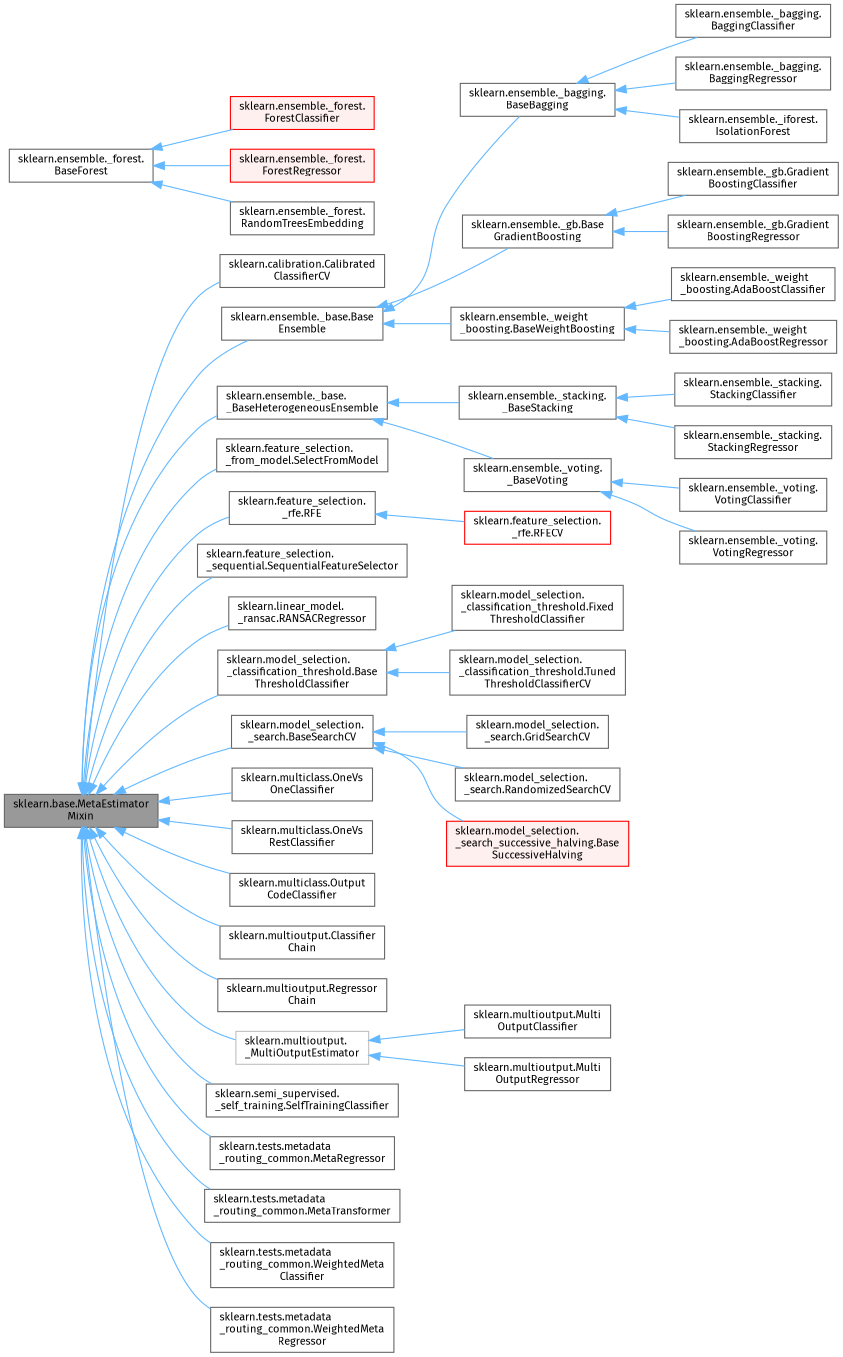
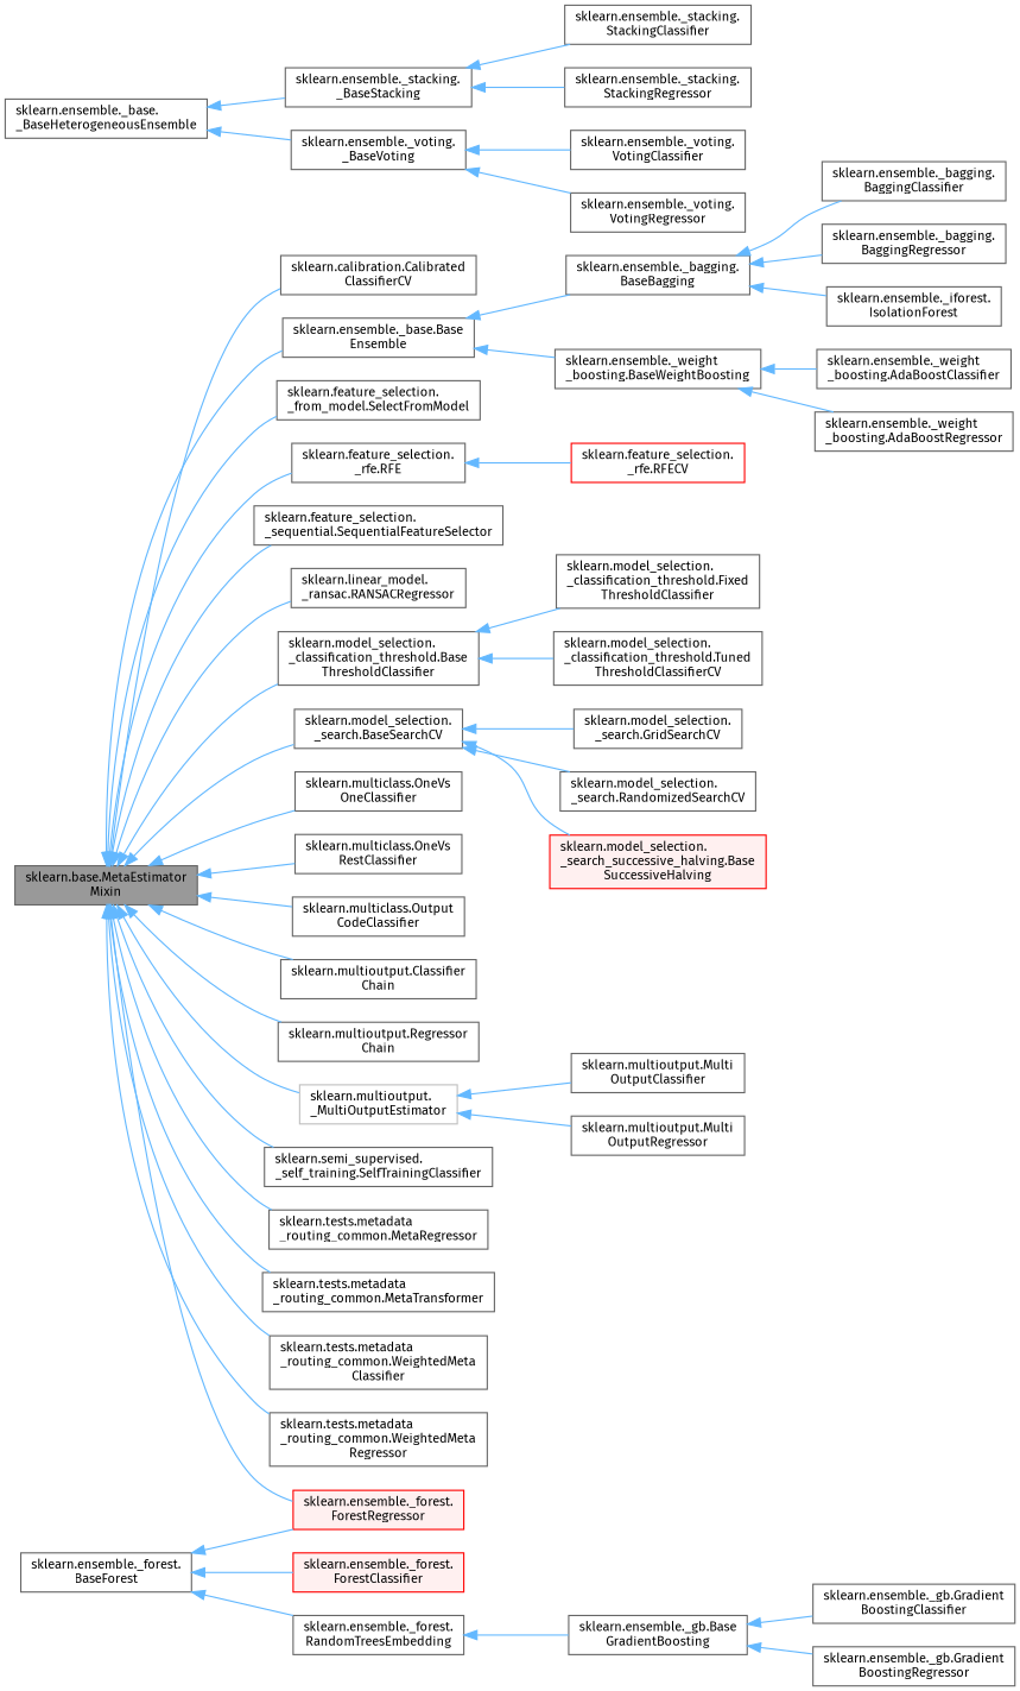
  digraph {
    fontname="Fira Sans"
    rankdir=LR
    node [color=gray40 fillcolor=white fontname="Fira Sans" fontsize=10 shape=box style=filled]
    edge [color=steelblue1 dir=back fontname="Fira Sans" fontsize=10 labelfontname=Helvetica labelfontsize=10 style=solid]
    n1 [fillcolor=grey60 fontcolor=black height=0.2 label="sklearn.base.MetaEstimator\lMixin" width=0.4]
    n2 [height=0.2 label="sklearn.calibration.Calibrated\lClassifierCV" width=0.4]
    n3 [height=0.2 label="sklearn.ensemble._base.Base\lEnsemble" width=0.4]
    n4 [height=0.2 label="sklearn.ensemble._base.\l_BaseHeterogeneousEnsemble" width=0.4]
    n5 [height=0.2 label="sklearn.feature_selection.\l_from_model.SelectFromModel" width=0.4]
    n6 [height=0.2 label="sklearn.feature_selection.\l_rfe.RFE" width=0.4]
    n7 [height=0.2 label="sklearn.feature_selection.\l_sequential.SequentialFeatureSelector" width=0.4]
    n8 [height=0.2 label="sklearn.linear_model.\l_ransac.RANSACRegressor" width=0.4]
    n9 [height=0.2 label="sklearn.model_selection.\l_classification_threshold.Base\lThresholdClassifier" width=0.4]
    n10 [height=0.2 label="sklearn.model_selection.\l_search.BaseSearchCV" width=0.4]
    n11 [height=0.2 label="sklearn.multiclass.OneVs\lOneClassifier" width=0.4]
    n12 [height=0.2 label="sklearn.multiclass.OneVs\lRestClassifier" width=0.4]
    n13 [height=0.2 label="sklearn.multiclass.Output\lCodeClassifier" width=0.4]
    n14 [height=0.2 label="sklearn.multioutput.Classifier\lChain" width=0.4]
    n15 [height=0.2 label="sklearn.multioutput.Regressor\lChain" width=0.4]
    n16 [color=grey75 height=0.2 label="sklearn.multioutput.\l_MultiOutputEstimator" width=0.4]
    n17 [height=0.2 label="sklearn.semi_supervised.\l_self_training.SelfTrainingClassifier" width=0.4]
    n18 [height=0.2 label="sklearn.tests.metadata\l_routing_common.MetaRegressor" width=0.4]
    n19 [height=0.2 label="sklearn.tests.metadata\l_routing_common.MetaTransformer" width=0.4]
    n20 [height=0.2 label="sklearn.tests.metadata\l_routing_common.WeightedMeta\lClassifier" width=0.4]
    n21 [height=0.2 label="sklearn.tests.metadata\l_routing_common.WeightedMeta\lRegressor" width=0.4]
    n22 [height=0.2 label="sklearn.ensemble._bagging.\lBaseBagging" width=0.4]
    n23 [height=0.2 label="sklearn.ensemble._gb.Base\lGradientBoosting" width=0.4]
    n24 [height=0.2 label="sklearn.ensemble._weight\l_boosting.BaseWeightBoosting" width=0.4]
    n25 [height=0.2 label="sklearn.ensemble._stacking.\l_BaseStacking" width=0.4]
    n26 [height=0.2 label="sklearn.ensemble._voting.\l_BaseVoting" width=0.4]
    n27 [color=red height=0.2 label="sklearn.feature_selection.\l_rfe.RFECV" width=0.4]
    n28 [height=0.2 label="sklearn.model_selection.\l_classification_threshold.Fixed\lThresholdClassifier" width=0.4]
    n29 [height=0.2 label="sklearn.model_selection.\l_classification_threshold.Tuned\lThresholdClassifierCV" width=0.4]
    n30 [height=0.2 label="sklearn.model_selection.\l_search.GridSearchCV" width=0.4]
    n31 [height=0.2 label="sklearn.model_selection.\l_search.RandomizedSearchCV" width=0.4]
    n32 [color=red fillcolor="#FFF0F0" height=0.2 label="sklearn.model_selection.\l_search_successive_halving.Base\lSuccessiveHalving" width=0.4]
    n33 [height=0.2 label="sklearn.multioutput.Multi\lOutputClassifier" width=0.4]
    n34 [height=0.2 label="sklearn.multioutput.Multi\lOutputRegressor" width=0.4]
    n35 [height=0.2 label="sklearn.ensemble._bagging.\lBaggingClassifier" width=0.4]
    n36 [height=0.2 label="sklearn.ensemble._bagging.\lBaggingRegressor" width=0.4]
    n37 [height=0.2 label="sklearn.ensemble._iforest.\lIsolationForest" width=0.4]
    n38 [height=0.2 label="sklearn.ensemble._forest.\lBaseForest" width=0.4]
    n39 [color=red fillcolor="#FFF0F0" height=0.2 label="sklearn.ensemble._forest.\lForestClassifier" width=0.4]
    n40 [color=red fillcolor="#FFF0F0" height=0.2 label="sklearn.ensemble._forest.\lForestRegressor" width=0.4]
    n41 [height=0.2 label="sklearn.ensemble._forest.\lRandomTreesEmbedding" width=0.4]
    n42 [height=0.2 label="sklearn.ensemble._gb.Gradient\lBoostingClassifier" width=0.4]
    n43 [height=0.2 label="sklearn.ensemble._gb.Gradient\lBoostingRegressor" width=0.4]
    n44 [height=0.2 label="sklearn.ensemble._weight\l_boosting.AdaBoostClassifier" width=0.4]
    n45 [height=0.2 label="sklearn.ensemble._weight\l_boosting.AdaBoostRegressor" width=0.4]
    n46 [height=0.2 label="sklearn.ensemble._stacking.\lStackingClassifier" width=0.4]
    n47 [height=0.2 label="sklearn.ensemble._stacking.\lStackingRegressor" width=0.4]
    n48 [height=0.2 label="sklearn.ensemble._voting.\lVotingClassifier" width=0.4]
    n49 [height=0.2 label="sklearn.ensemble._voting.\lVotingRegressor" width=0.4]
    n1 -> n2
    n1 -> n3
-   n1 -> n4
+   n1 -> n40
    n1 -> n5
    n1 -> n6
    n1 -> n7
    n1 -> n8
    n1 -> n9
    n1 -> n10
    n1 -> n11
    n1 -> n12
    n1 -> n13
    n1 -> n14
    n1 -> n15
    n1 -> n16
    n1 -> n17
    n1 -> n18
    n1 -> n19
    n1 -> n20
    n1 -> n21
    n3 -> n22
-   n3 -> n23
+   n41 -> n23
    n3 -> n24
    n4 -> n25
    n4 -> n26
    n6 -> n27
    n9 -> n28
    n9 -> n29
    n10 -> n30
    n10 -> n31
    n10 -> n32
    n16 -> n33
    n16 -> n34
    n22 -> n35
    n22 -> n36
    n22 -> n37
    n23 -> n42
    n23 -> n43
    n24 -> n44
    n24 -> n45
    n25 -> n46
    n25 -> n47
    n26 -> n48
    n26 -> n49
    n38 -> n39
    n38 -> n40
    n38 -> n41
  }
